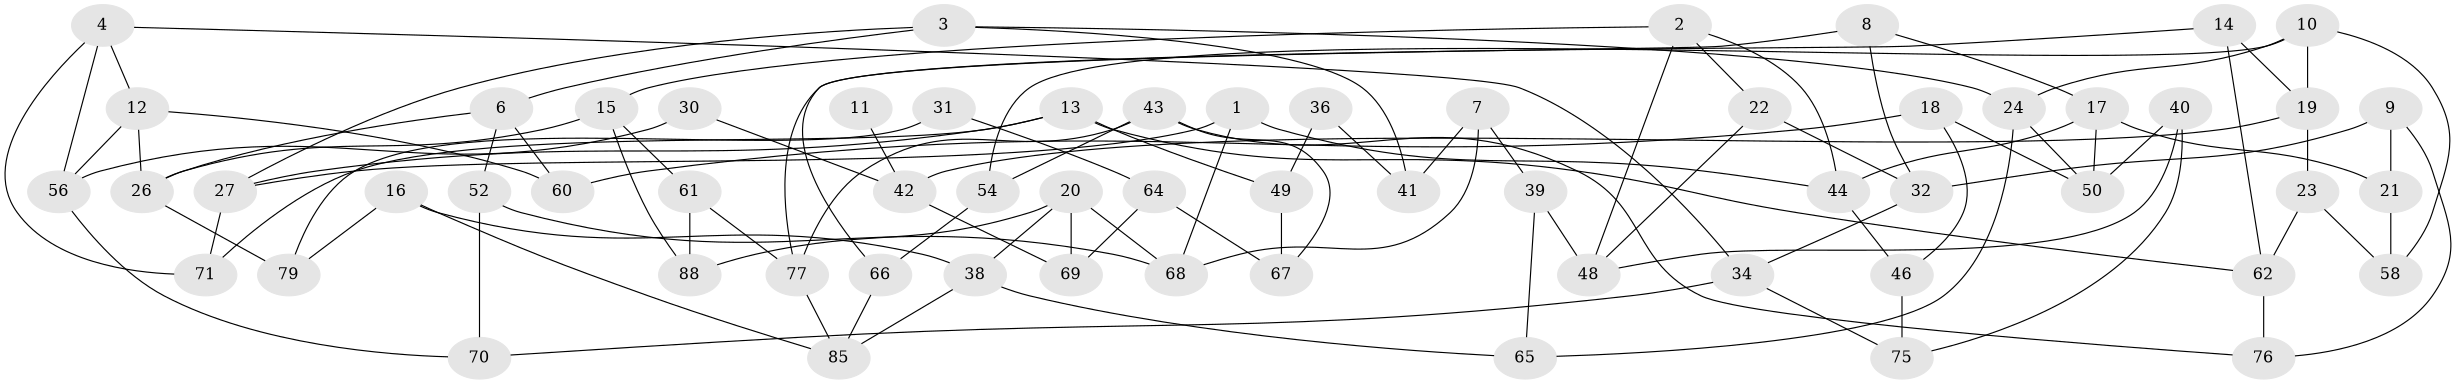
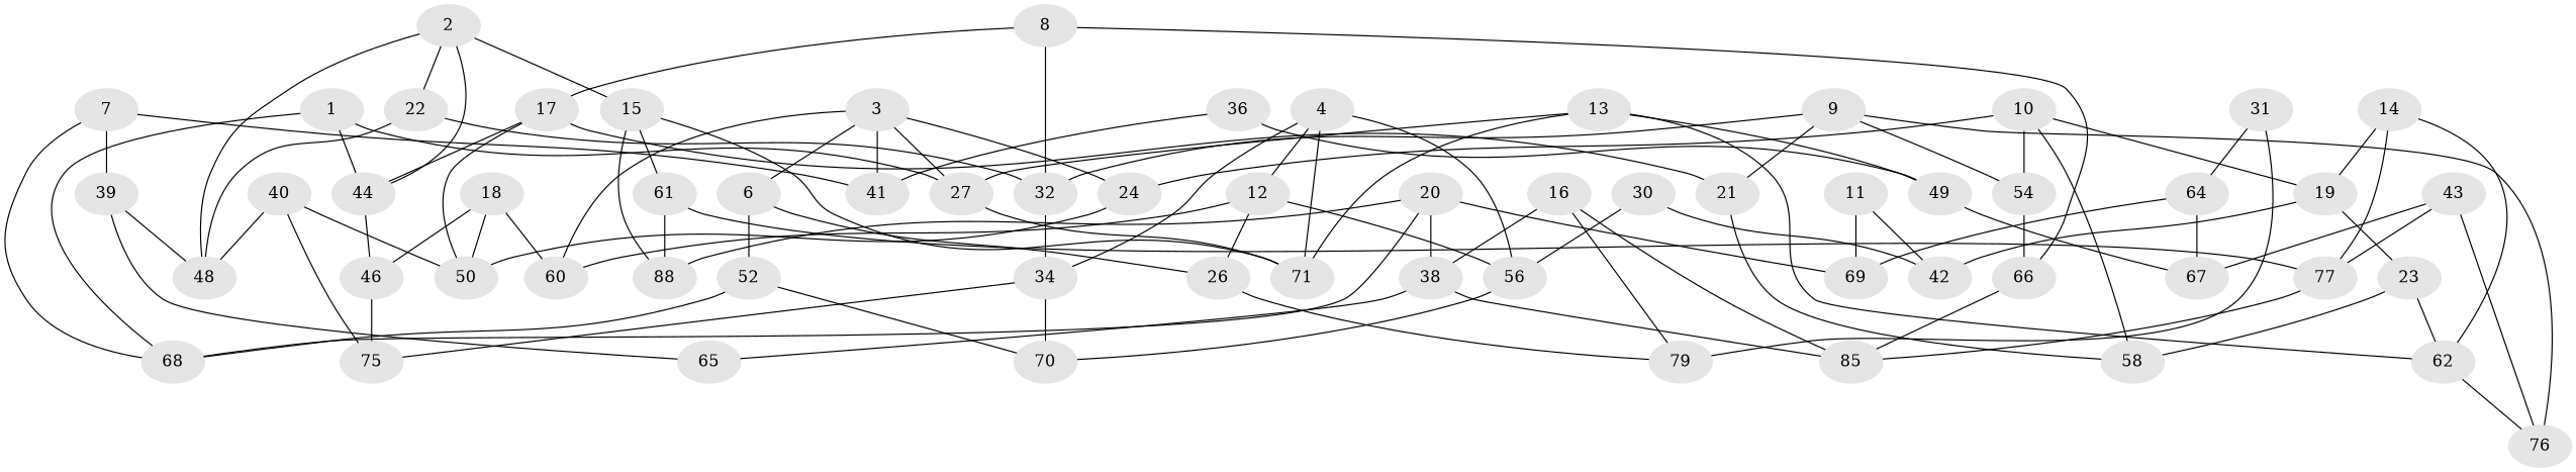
  graph {
    node [color=gray90 style=filled]
    27 [super="+84"]
    71 [super="+73"]
    1
    44 [super="+51"]
    68 [super="+91"]
    46 [super="+98"]
    2 [super="+99"]
    15 [super="+29"]
    22
    48 [super="+53"]
    26 [super="+55"]
    61
    88 [super="+100"]
    32 [super="+59"]
    3 [super="+5"]
    6 [super="+33"]
    24 [super="+47"]
    41 [super="+87"]
    52
    60
    50 [super="+81"]
    65
    4 [super="+89"]
    12 [super="+96"]
    34 [super="+35"]
    56 [super="+83"]
    70
    75
    79 [super="+82"]
    7 [super="+97"]
    39 [super="+74"]
    17 [super="+92"]
    21
    8
    66
    85 [super="+94"]
    9 [super="+93"]
    54
    76
    58
    10 [super="+78"]
    19 [super="+45"]
    42 [super="+72"]
    23
    11
    69
    13 [super="+37"]
    49 [super="+95"]
    62 [super="+90"]
    67
    14 [super="+28"]
    77 [super="+86"]
    40 [super="+80"]
    16 [super="+25"]
    38 [super="+63"]
    18
    20 [super="+57"]
    30
    31
    64
    36
    43
    27 -- 71
    1 -- 27
    1 -- 44
    1 -- 68
    44 -- 46
    46 -- 75
    2 -- 44
    2 -- 15
    2 -- 22
    2 -- 48
-   15 -- 26
+   15 -- 71
    15 -- 61
    15 -- 88
    22 -- 48
    22 -- 32
    26 -- 79
    61 -- 88
    61 -- 77
    32 -- 34
    3 -- 27
    3 -- 6
    3 -- 24
    3 -- 41
    6 -- 26
    6 -- 52
-   6 -- 60
+   3 -- 60
    24 -- 50
-   24 -- 65
    52 -- 68
    52 -- 70
    4 -- 71
    4 -- 12
    4 -- 34
    4 -- 56
    12 -- 26
    12 -- 60
    12 -- 56
    34 -- 70
    34 -- 75
    56 -- 70
    7 -- 68
    7 -- 41
    7 -- 39 [weight=2]
    39 -- 48
    39 -- 65
    17 -- 44
    17 -- 50
    17 -- 21
    21 -- 58
    8 -- 32
    8 -- 17
    8 -- 66
    66 -- 85
    9 -- 32
    9 -- 21
-   43 -- 54
+   9 -- 54
    9 -- 76
    54 -- 66
    10 -- 24
    10 -- 54
    10 -- 58
    10 -- 19
    19 -- 42
    19 -- 23
    23 -- 58
    23 -- 62
    11 -- 42 [weight=2]
-   42 -- 69
+   11 -- 69
    13 -- 27
    13 -- 71
    13 -- 49
    13 -- 62
    49 -- 67
    62 -- 76
    14 -- 19
    14 -- 62
    14 -- 77
    77 -- 85
    40 -- 48
    40 -- 50
    40 -- 75
    16 -- 79
    16 -- 85
    16 -- 38
    38 -- 65
    38 -- 85
    18 -- 46
    18 -- 60
    18 -- 50
    20 -- 68
    20 -- 88
    20 -- 69
    20 -- 38
    30 -- 56
    30 -- 42
    31 -- 79 [weight=2]
    31 -- 64
    64 -- 69
    64 -- 67
    36 -- 41
    36 -- 49 [weight=2]
    43 -- 76
    43 -- 67
    43 -- 77
  }
